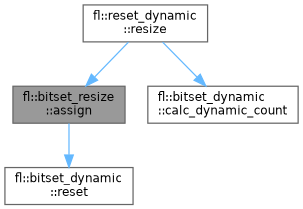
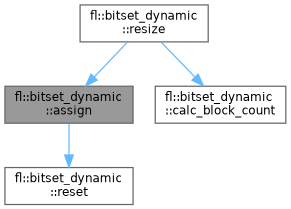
  digraph {
    rankdir=TB
    node [color=grey40 fillcolor=white fontname=Helvetica fontsize=10 shape=box style=filled]
    edge [color=steelblue1 fontname=Helvetica fontsize=10 labelfontname=Helvetica labelfontsize=10 style=solid]
-   n1 [color=gray40 fillcolor=grey60 fontcolor=black height=0.2 label="fl::bitset_resize\l::assign" width=0.4]
+   n1 [color=gray40 fillcolor=grey60 fontcolor=black height=0.2 label="fl::bitset_dynamic\l::assign" width=0.4]
    n2 [height=0.2 label="fl::bitset_dynamic\l::reset" width=0.4]
-   n3 [height=0.2 label="fl::reset_dynamic\l::resize" width=0.4]
-   n4 [height=0.2 label="fl::bitset_dynamic\l::calc_dynamic_count" width=0.4]
+   n3 [height=0.2 label="fl::bitset_dynamic\l::resize" width=0.4]
+   n4 [height=0.2 label="fl::bitset_dynamic\l::calc_block_count" width=0.4]
    n1 -> n2
    n3 -> n1
    n3 -> n4
  }
